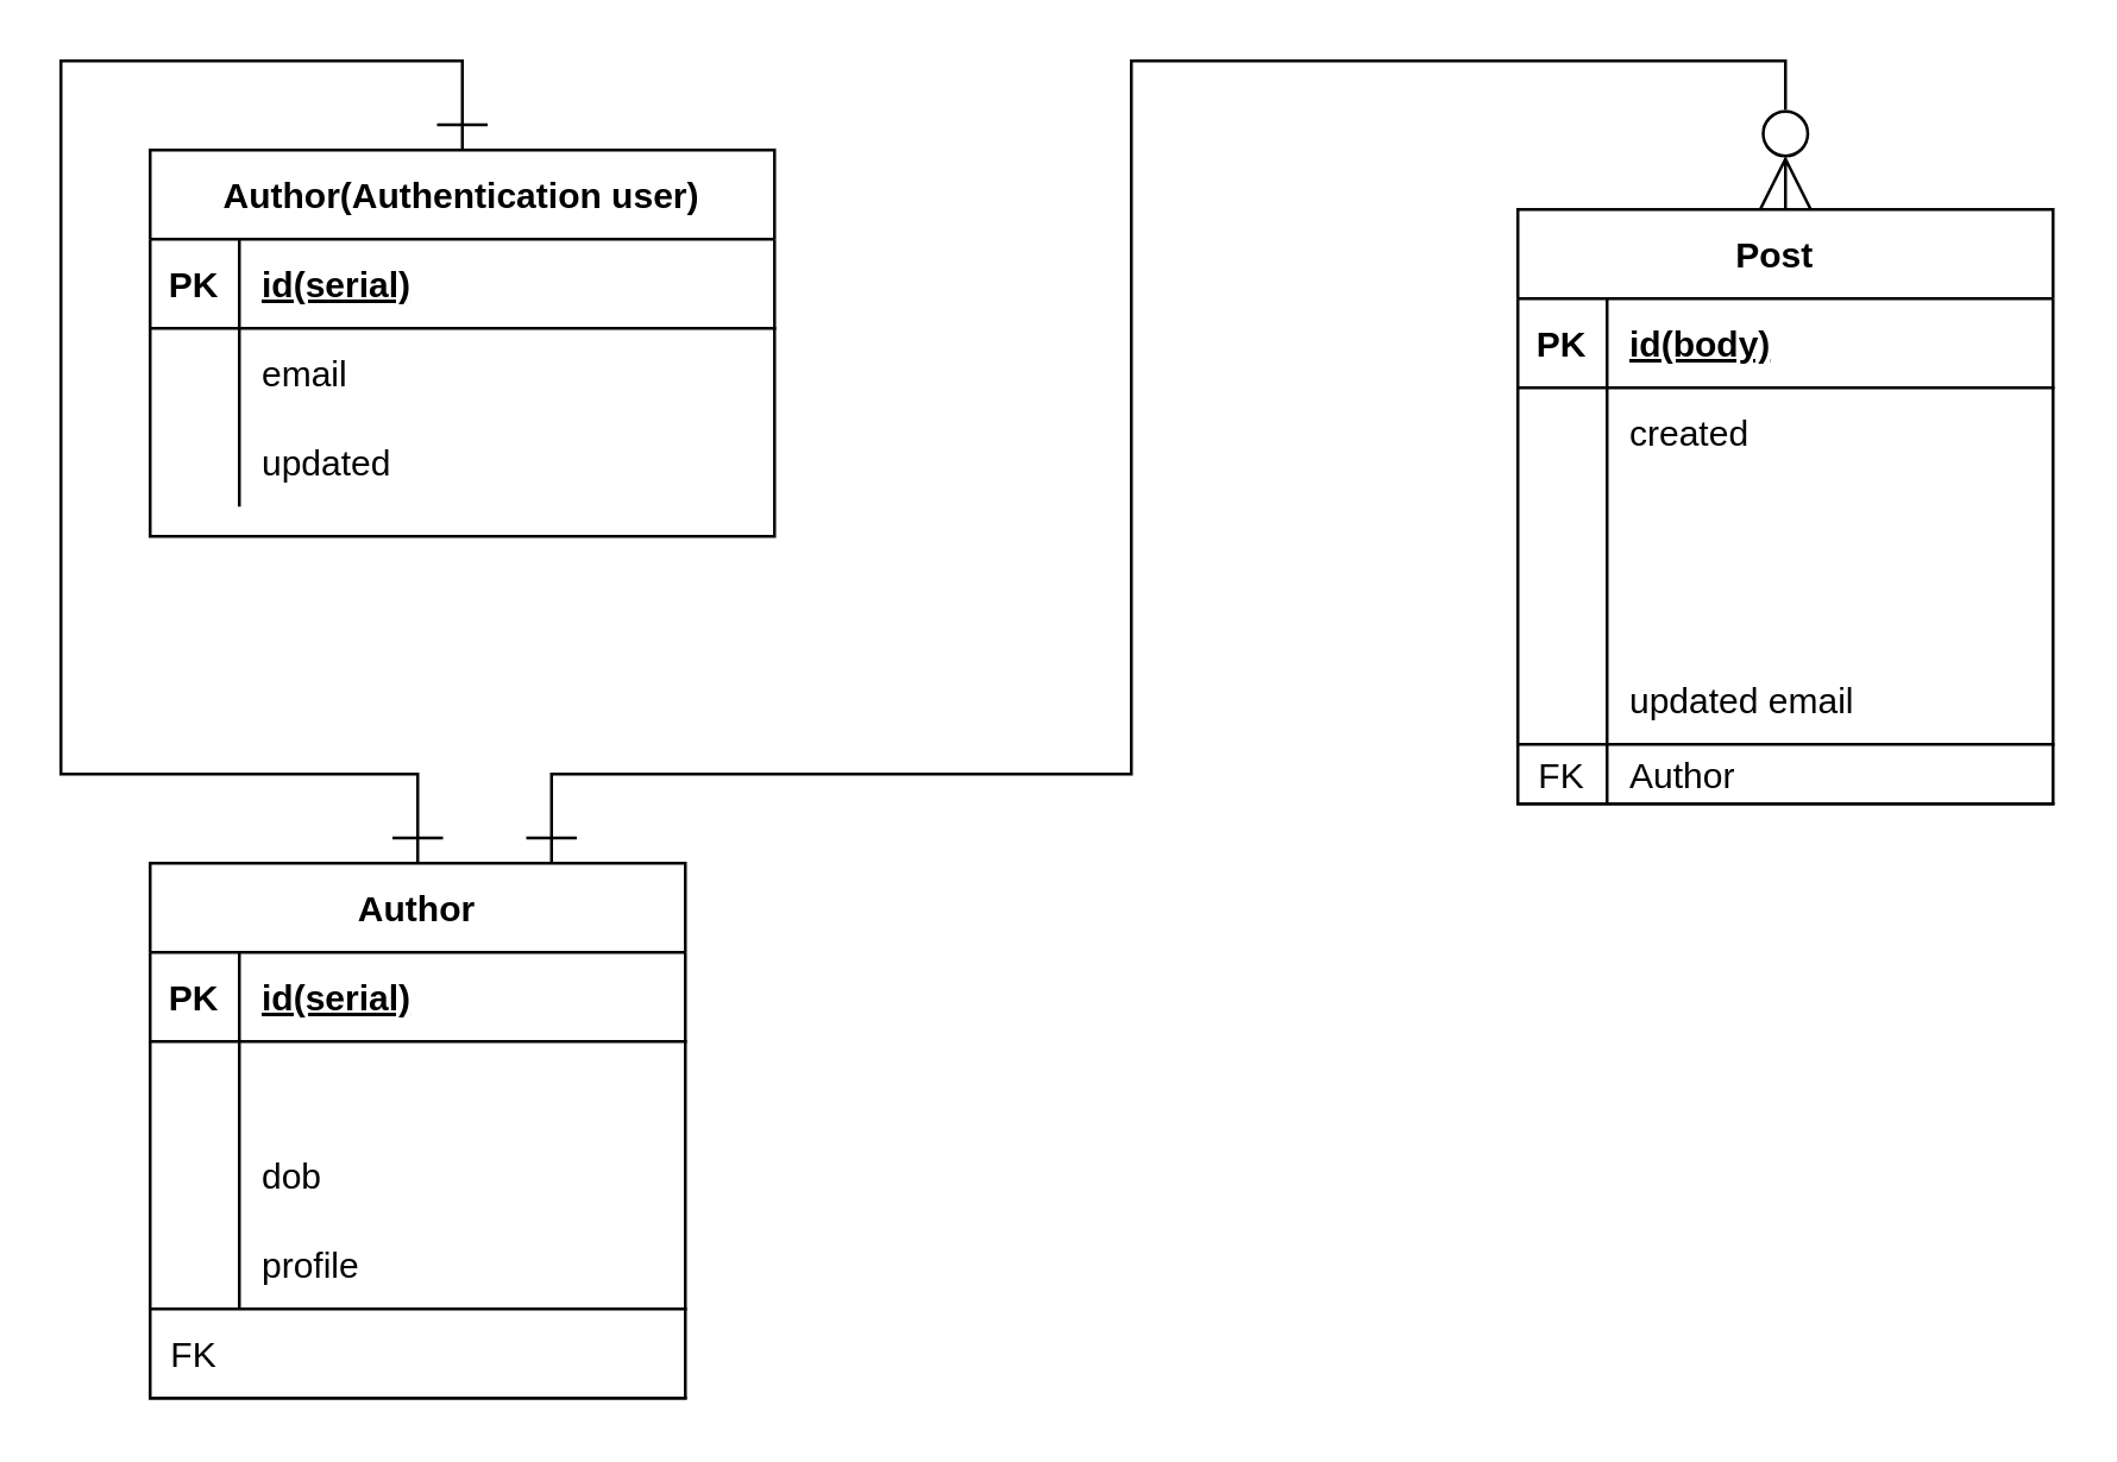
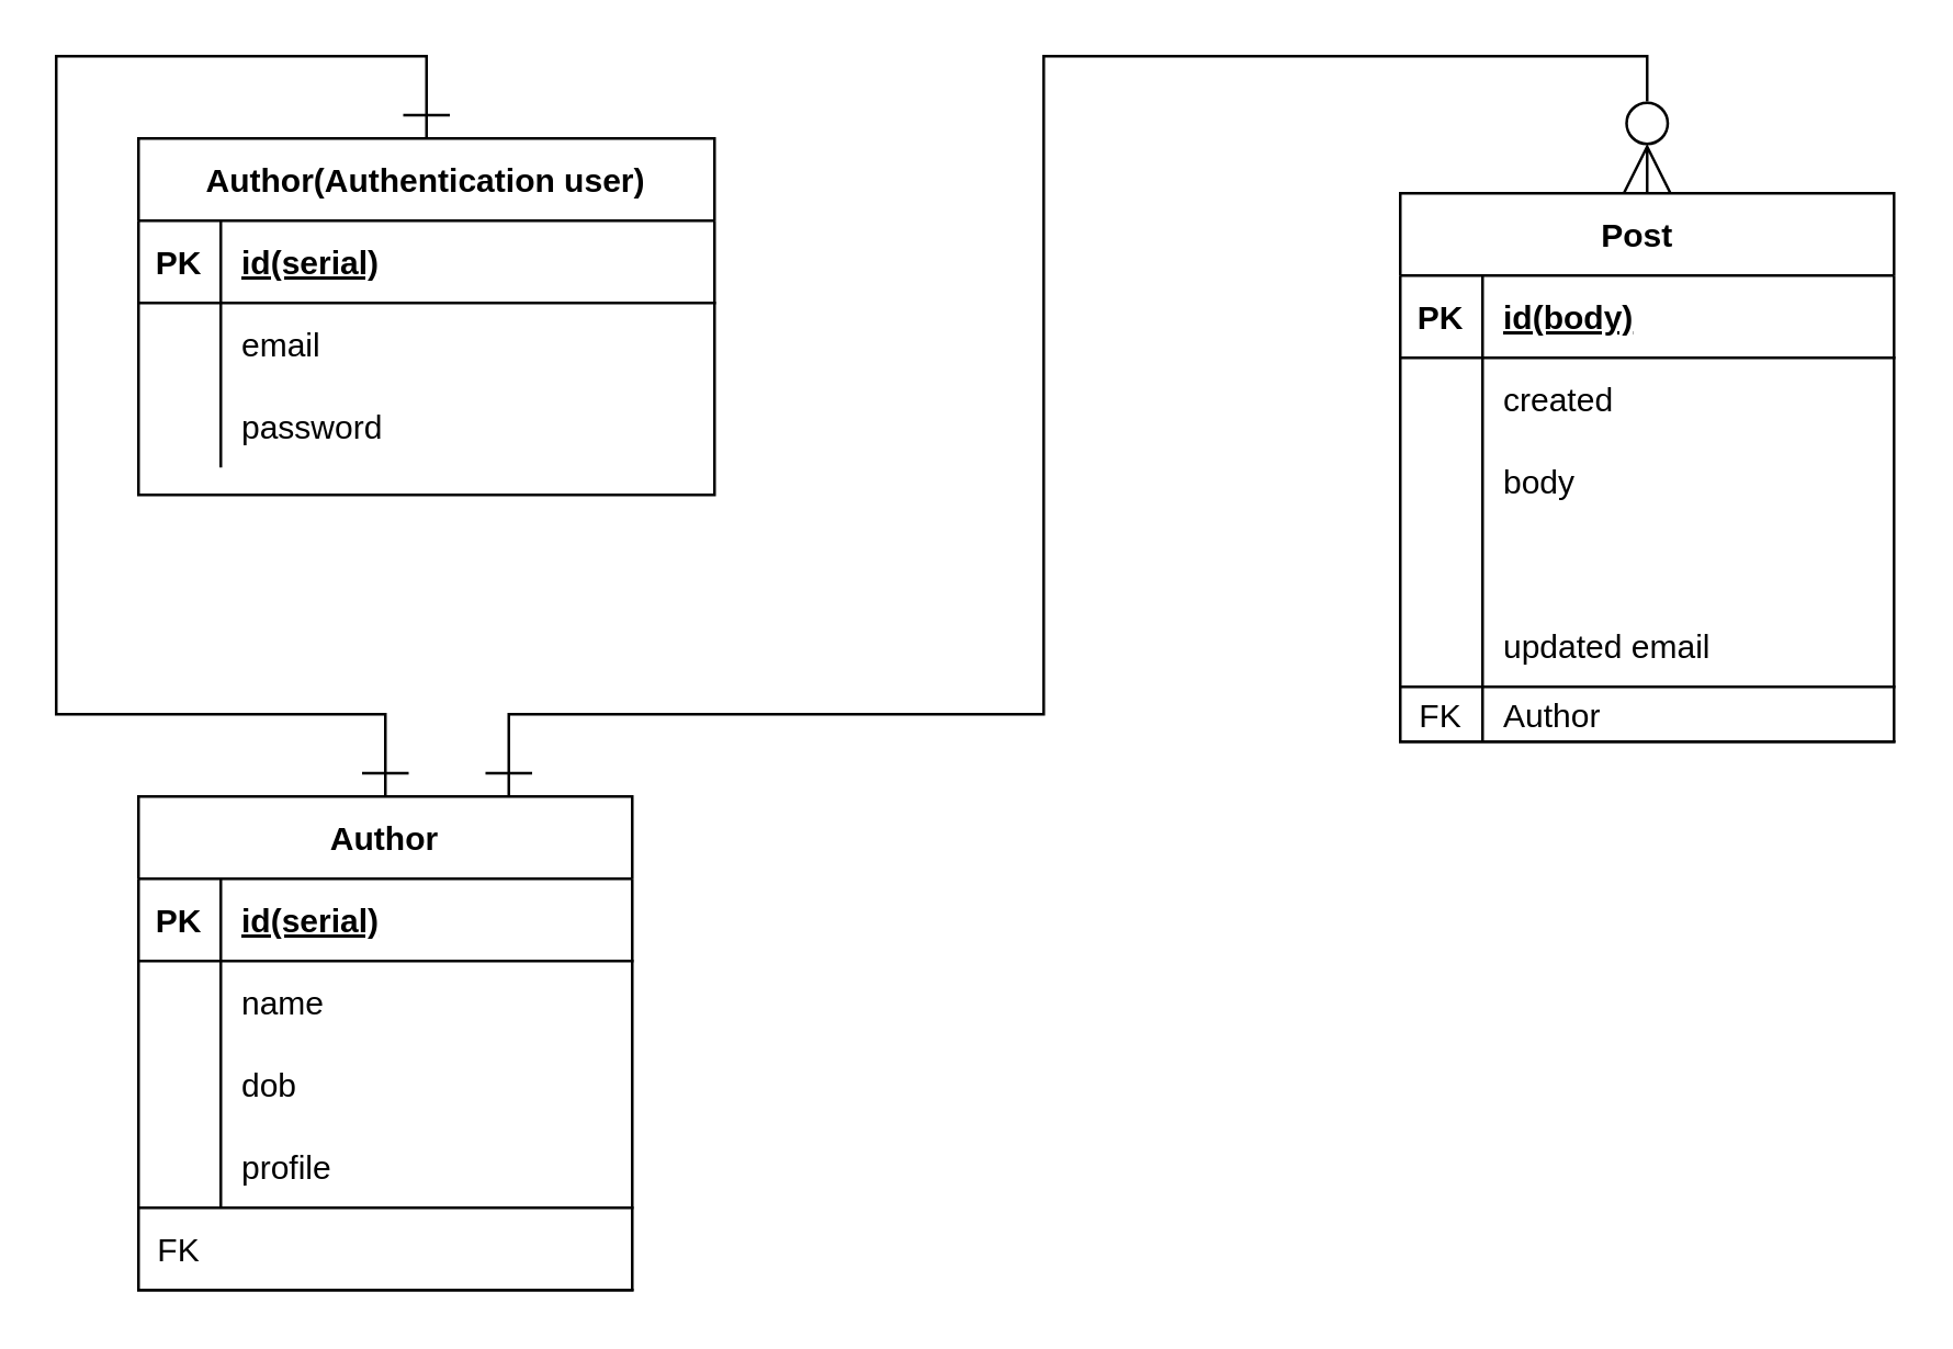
  <mxCell id="0" />
  <mxCell id="1" parent="0" />
  <mxCell id="2" style="edgeStyle=none;rounded=0;jumpStyle=arc;html=1;exitX=0.5;exitY=0;exitDx=0;exitDy=0;entryX=0.5;entryY=0;entryDx=0;entryDy=0;startArrow=ERone;startFill=0;endArrow=ERone;endFill=0;endSize=15;strokeWidth=1;strokeColor=default;startSize=15;" parent="1" source="3" target="32" edge="1"><mxGeometry relative="1" as="geometry"><Array as="points"><mxPoint x="155" y="20" /><mxPoint x="20" y="20" /><mxPoint x="20" y="260" /><mxPoint x="140" y="260" /></Array></mxGeometry></mxCell>
  <mxCell id="3" value="Author(Authentication user)" style="shape=table;startSize=30;container=1;collapsible=1;childLayout=tableLayout;fixedRows=1;rowLines=0;fontStyle=1;align=center;resizeLast=1;" parent="1" vertex="1"><mxGeometry x="50" y="50" width="210" height="130" as="geometry" /></mxCell>
  <mxCell id="4" value="" style="shape=partialRectangle;collapsible=0;dropTarget=0;pointerEvents=0;fillColor=none;top=0;left=0;bottom=1;right=0;points=[[0,0.5],[1,0.5]];portConstraint=eastwest;" parent="3" vertex="1"><mxGeometry y="30" width="210" height="30" as="geometry" /></mxCell>
  <mxCell id="5" value="PK" style="shape=partialRectangle;connectable=0;fillColor=none;top=0;left=0;bottom=0;right=0;fontStyle=1;overflow=hidden;" parent="4" vertex="1"><mxGeometry width="30" height="30" as="geometry"><mxRectangle width="30" height="30" as="alternateBounds" /></mxGeometry></mxCell>
  <mxCell id="6" value="id(serial)" style="shape=partialRectangle;connectable=0;fillColor=none;top=0;left=0;bottom=0;right=0;align=left;spacingLeft=6;fontStyle=5;overflow=hidden;" parent="4" vertex="1"><mxGeometry x="30" width="180" height="30" as="geometry"><mxRectangle width="180" height="30" as="alternateBounds" /></mxGeometry></mxCell>
  <mxCell id="7" value="" style="shape=partialRectangle;collapsible=0;dropTarget=0;pointerEvents=0;fillColor=none;top=0;left=0;bottom=0;right=0;points=[[0,0.5],[1,0.5]];portConstraint=eastwest;" parent="3" vertex="1"><mxGeometry y="60" width="210" height="30" as="geometry" /></mxCell>
  <mxCell id="8" value="" style="shape=partialRectangle;connectable=0;fillColor=none;top=0;left=0;bottom=0;right=0;editable=1;overflow=hidden;" parent="7" vertex="1"><mxGeometry width="30" height="30" as="geometry"><mxRectangle width="30" height="30" as="alternateBounds" /></mxGeometry></mxCell>
  <mxCell id="9" value="email " style="shape=partialRectangle;connectable=0;fillColor=none;top=0;left=0;bottom=0;right=0;align=left;spacingLeft=6;overflow=hidden;" parent="7" vertex="1"><mxGeometry x="30" width="180" height="30" as="geometry"><mxRectangle width="180" height="30" as="alternateBounds" /></mxGeometry></mxCell>
  <mxCell id="10" value="" style="shape=partialRectangle;collapsible=0;dropTarget=0;pointerEvents=0;fillColor=none;top=0;left=0;bottom=0;right=0;points=[[0,0.5],[1,0.5]];portConstraint=eastwest;" parent="3" vertex="1"><mxGeometry y="90" width="210" height="30" as="geometry" /></mxCell>
  <mxCell id="11" value="" style="shape=partialRectangle;connectable=0;fillColor=none;top=0;left=0;bottom=0;right=0;editable=1;overflow=hidden;" parent="10" vertex="1"><mxGeometry width="30" height="30" as="geometry"><mxRectangle width="30" height="30" as="alternateBounds" /></mxGeometry></mxCell>
- <mxCell id="12" value="updated" style="shape=partialRectangle;connectable=0;fillColor=none;top=0;left=0;bottom=0;right=0;align=left;spacingLeft=6;overflow=hidden;" parent="10" vertex="1"><mxGeometry x="30" width="180" height="30" as="geometry"><mxRectangle width="180" height="30" as="alternateBounds" /></mxGeometry></mxCell>
+ <mxCell id="12" value="password" style="shape=partialRectangle;connectable=0;fillColor=none;top=0;left=0;bottom=0;right=0;align=left;spacingLeft=6;overflow=hidden;" parent="10" vertex="1"><mxGeometry x="30" width="180" height="30" as="geometry"><mxRectangle width="180" height="30" as="alternateBounds" /></mxGeometry></mxCell>
  <mxCell id="13" value="Post  " style="shape=table;startSize=30;container=1;collapsible=1;childLayout=tableLayout;fixedRows=1;rowLines=0;fontStyle=1;align=center;resizeLast=1;" parent="1" vertex="1"><mxGeometry x="510" y="70" width="180" height="200" as="geometry" /></mxCell>
  <mxCell id="14" value="" style="shape=partialRectangle;collapsible=0;dropTarget=0;pointerEvents=0;fillColor=none;top=0;left=0;bottom=1;right=0;points=[[0,0.5],[1,0.5]];portConstraint=eastwest;" parent="13" vertex="1"><mxGeometry y="30" width="180" height="30" as="geometry" /></mxCell>
  <mxCell id="15" value="PK" style="shape=partialRectangle;connectable=0;fillColor=none;top=0;left=0;bottom=0;right=0;fontStyle=1;overflow=hidden;" parent="14" vertex="1"><mxGeometry width="30" height="30" as="geometry"><mxRectangle width="30" height="30" as="alternateBounds" /></mxGeometry></mxCell>
  <mxCell id="16" value="id(body)" style="shape=partialRectangle;connectable=0;fillColor=none;top=0;left=0;bottom=0;right=0;align=left;spacingLeft=6;fontStyle=5;overflow=hidden;" parent="14" vertex="1"><mxGeometry x="30" width="150" height="30" as="geometry"><mxRectangle width="150" height="30" as="alternateBounds" /></mxGeometry></mxCell>
  <mxCell id="17" value="" style="shape=partialRectangle;collapsible=0;dropTarget=0;pointerEvents=0;fillColor=none;top=0;left=0;bottom=0;right=0;points=[[0,0.5],[1,0.5]];portConstraint=eastwest;" parent="13" vertex="1"><mxGeometry y="60" width="180" height="30" as="geometry" /></mxCell>
  <mxCell id="18" value="" style="shape=partialRectangle;connectable=0;fillColor=none;top=0;left=0;bottom=0;right=0;editable=1;overflow=hidden;" parent="17" vertex="1"><mxGeometry width="30" height="30" as="geometry"><mxRectangle width="30" height="30" as="alternateBounds" /></mxGeometry></mxCell>
  <mxCell id="19" value="created" style="shape=partialRectangle;connectable=0;fillColor=none;top=0;left=0;bottom=0;right=0;align=left;spacingLeft=6;overflow=hidden;" parent="17" vertex="1"><mxGeometry x="30" width="150" height="30" as="geometry"><mxRectangle width="150" height="30" as="alternateBounds" /></mxGeometry></mxCell>
  <mxCell id="20" value="" style="shape=partialRectangle;collapsible=0;dropTarget=0;pointerEvents=0;fillColor=none;top=0;left=0;bottom=0;right=0;points=[[0,0.5],[1,0.5]];portConstraint=eastwest;" parent="13" vertex="1"><mxGeometry y="90" width="180" height="30" as="geometry" /></mxCell>
  <mxCell id="21" value="" style="shape=partialRectangle;connectable=0;fillColor=none;top=0;left=0;bottom=0;right=0;editable=1;overflow=hidden;" parent="20" vertex="1"><mxGeometry width="30" height="30" as="geometry"><mxRectangle width="30" height="30" as="alternateBounds" /></mxGeometry></mxCell>
+ <mxCell id="22" value="body" style="shape=partialRectangle;connectable=0;fillColor=none;top=0;left=0;bottom=0;right=0;align=left;spacingLeft=6;overflow=hidden;" parent="20" vertex="1"><mxGeometry x="30" width="150" height="30" as="geometry"><mxRectangle width="150" height="30" as="alternateBounds" /></mxGeometry></mxCell>
  <mxCell id="23" value="" style="shape=partialRectangle;collapsible=0;dropTarget=0;pointerEvents=0;fillColor=none;top=0;left=0;bottom=0;right=0;points=[[0,0.5],[1,0.5]];portConstraint=eastwest;" parent="13" vertex="1"><mxGeometry y="120" width="180" height="30" as="geometry" /></mxCell>
  <mxCell id="24" value="" style="shape=partialRectangle;connectable=0;fillColor=none;top=0;left=0;bottom=0;right=0;editable=1;overflow=hidden;" parent="23" vertex="1"><mxGeometry width="30" height="30" as="geometry"><mxRectangle width="30" height="30" as="alternateBounds" /></mxGeometry></mxCell>
  <mxCell id="25" style="shape=partialRectangle;collapsible=0;dropTarget=0;pointerEvents=0;fillColor=none;top=0;left=0;bottom=0;right=0;points=[[0,0.5],[1,0.5]];portConstraint=eastwest;" vertex="1" parent="13"><mxGeometry y="150" width="180" height="30" as="geometry" /></mxCell>
  <mxCell id="26" style="shape=partialRectangle;connectable=0;fillColor=none;top=0;left=0;bottom=0;right=0;editable=1;overflow=hidden;" vertex="1" parent="25"><mxGeometry width="30" height="30" as="geometry"><mxRectangle width="30" height="30" as="alternateBounds" /></mxGeometry></mxCell>
  <mxCell id="27" value="updated email" style="shape=partialRectangle;connectable=0;fillColor=none;top=0;left=0;bottom=0;right=0;align=left;spacingLeft=6;overflow=hidden;" vertex="1" parent="25"><mxGeometry x="30" width="150" height="30" as="geometry"><mxRectangle width="150" height="30" as="alternateBounds" /></mxGeometry></mxCell>
  <mxCell id="28" style="shape=partialRectangle;collapsible=0;dropTarget=0;pointerEvents=0;fillColor=none;top=1;left=0;bottom=1;right=0;points=[[0,0.5],[1,0.5]];portConstraint=eastwest;perimeterSpacing=0;" parent="13" vertex="1"><mxGeometry y="180" width="180" height="20" as="geometry" /></mxCell>
  <mxCell id="29" value="FK" style="shape=partialRectangle;connectable=0;fillColor=none;top=0;left=0;bottom=0;right=0;editable=1;overflow=hidden;" parent="28" vertex="1"><mxGeometry width="30" height="20" as="geometry"><mxRectangle width="30" height="20" as="alternateBounds" /></mxGeometry></mxCell>
  <mxCell id="30" value="Author" style="shape=partialRectangle;connectable=0;fillColor=none;top=0;left=0;bottom=0;right=0;align=left;spacingLeft=6;overflow=hidden;" parent="28" vertex="1"><mxGeometry x="30" width="150" height="20" as="geometry"><mxRectangle width="150" height="20" as="alternateBounds" /></mxGeometry></mxCell>
  <mxCell id="31" style="edgeStyle=none;rounded=0;jumpStyle=arc;html=1;exitX=0.75;exitY=0;exitDx=0;exitDy=0;entryX=0.5;entryY=0;entryDx=0;entryDy=0;startArrow=ERone;startFill=0;endArrow=ERzeroToMany;endFill=0;endSize=15;strokeWidth=1;startSize=15;" parent="1" source="32" target="13" edge="1"><mxGeometry relative="1" as="geometry"><Array as="points"><mxPoint x="185" y="260" /><mxPoint x="380" y="260" /><mxPoint x="380" y="20" /><mxPoint x="600" y="20" /></Array></mxGeometry></mxCell>
  <mxCell id="32" value="Author" style="shape=table;startSize=30;container=1;collapsible=1;childLayout=tableLayout;fixedRows=1;rowLines=0;fontStyle=1;align=center;resizeLast=1;fillColor=none;" parent="1" vertex="1"><mxGeometry x="50" y="290" width="180" height="180" as="geometry" /></mxCell>
  <mxCell id="33" value="" style="shape=partialRectangle;collapsible=0;dropTarget=0;pointerEvents=0;fillColor=none;top=0;left=0;bottom=1;right=0;points=[[0,0.5],[1,0.5]];portConstraint=eastwest;" parent="32" vertex="1"><mxGeometry y="30" width="180" height="30" as="geometry" /></mxCell>
  <mxCell id="34" value="PK" style="shape=partialRectangle;connectable=0;fillColor=none;top=0;left=0;bottom=0;right=0;fontStyle=1;overflow=hidden;" parent="33" vertex="1"><mxGeometry width="30" height="30" as="geometry"><mxRectangle width="30" height="30" as="alternateBounds" /></mxGeometry></mxCell>
  <mxCell id="35" value="id(serial)" style="shape=partialRectangle;connectable=0;fillColor=none;top=0;left=0;bottom=0;right=0;align=left;spacingLeft=6;fontStyle=5;overflow=hidden;" parent="33" vertex="1"><mxGeometry x="30" width="150" height="30" as="geometry"><mxRectangle width="150" height="30" as="alternateBounds" /></mxGeometry></mxCell>
  <mxCell id="36" value="" style="shape=partialRectangle;collapsible=0;dropTarget=0;pointerEvents=0;fillColor=none;top=0;left=0;bottom=0;right=0;points=[[0,0.5],[1,0.5]];portConstraint=eastwest;" parent="32" vertex="1"><mxGeometry y="60" width="180" height="30" as="geometry" /></mxCell>
  <mxCell id="37" value="" style="shape=partialRectangle;connectable=0;fillColor=none;top=0;left=0;bottom=0;right=0;editable=1;overflow=hidden;" parent="36" vertex="1"><mxGeometry width="30" height="30" as="geometry"><mxRectangle width="30" height="30" as="alternateBounds" /></mxGeometry></mxCell>
+ <mxCell id="38" value="name" style="shape=partialRectangle;connectable=0;fillColor=none;top=0;left=0;bottom=0;right=0;align=left;spacingLeft=6;overflow=hidden;" parent="36" vertex="1"><mxGeometry x="30" width="150" height="30" as="geometry"><mxRectangle width="150" height="30" as="alternateBounds" /></mxGeometry></mxCell>
  <mxCell id="39" value="" style="shape=partialRectangle;collapsible=0;dropTarget=0;pointerEvents=0;fillColor=none;top=0;left=0;bottom=0;right=0;points=[[0,0.5],[1,0.5]];portConstraint=eastwest;" parent="32" vertex="1"><mxGeometry y="90" width="180" height="30" as="geometry" /></mxCell>
  <mxCell id="40" value="" style="shape=partialRectangle;connectable=0;fillColor=none;top=0;left=0;bottom=0;right=0;editable=1;overflow=hidden;" parent="39" vertex="1"><mxGeometry width="30" height="30" as="geometry"><mxRectangle width="30" height="30" as="alternateBounds" /></mxGeometry></mxCell>
  <mxCell id="41" value="dob" style="shape=partialRectangle;connectable=0;fillColor=none;top=0;left=0;bottom=0;right=0;align=left;spacingLeft=6;overflow=hidden;" parent="39" vertex="1"><mxGeometry x="30" width="150" height="30" as="geometry"><mxRectangle width="150" height="30" as="alternateBounds" /></mxGeometry></mxCell>
  <mxCell id="42" style="shape=partialRectangle;collapsible=0;dropTarget=0;pointerEvents=0;fillColor=none;top=0;left=0;bottom=0;right=0;points=[[0,0.5],[1,0.5]];portConstraint=eastwest;" parent="32" vertex="1"><mxGeometry y="120" width="180" height="30" as="geometry" /></mxCell>
  <mxCell id="43" style="shape=partialRectangle;connectable=0;fillColor=none;top=0;left=0;bottom=0;right=0;editable=1;overflow=hidden;" parent="42" vertex="1"><mxGeometry width="30" height="30" as="geometry"><mxRectangle width="30" height="30" as="alternateBounds" /></mxGeometry></mxCell>
  <mxCell id="44" value="profile" style="shape=partialRectangle;connectable=0;fillColor=none;top=0;left=0;bottom=0;right=0;align=left;spacingLeft=6;overflow=hidden;" parent="42" vertex="1"><mxGeometry x="30" width="150" height="30" as="geometry"><mxRectangle width="150" height="30" as="alternateBounds" /></mxGeometry></mxCell>
  <mxCell id="45" value="" style="shape=partialRectangle;collapsible=0;dropTarget=0;pointerEvents=0;fillColor=none;top=1;left=0;bottom=1;right=0;points=[[0,0.5],[1,0.5]];portConstraint=eastwest;" parent="32" vertex="1"><mxGeometry y="150" width="180" height="30" as="geometry" /></mxCell>
  <mxCell id="46" value="FK" style="shape=partialRectangle;connectable=0;fillColor=none;top=0;left=0;bottom=0;right=0;editable=1;overflow=hidden;" parent="45" vertex="1"><mxGeometry width="30" height="30" as="geometry"><mxRectangle width="30" height="30" as="alternateBounds" /></mxGeometry></mxCell>
